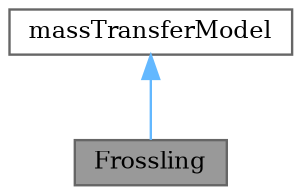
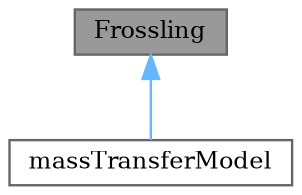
  digraph {
    fontname="DejaVu Serif"
    node [color=gray40 fontname="DejaVu Serif" fontsize=10 shape=box style=filled]
    n1 [fillcolor=grey60 fontcolor=black height=0.2 label=Frossling width=0.4]
    n2 [fillcolor=white height=0.2 label=massTransferModel width=0.4]
-   n2 -> n1 [color=steelblue1 dir=back fontname="DejaVu Serif" fontsize=10 labelfontname=Helvetica labelfontsize=10 style=solid]
+   n1 -> n2 [color=steelblue1 dir=back fontname="DejaVu Serif" fontsize=10 labelfontname=Helvetica labelfontsize=10 style=solid]
  }
